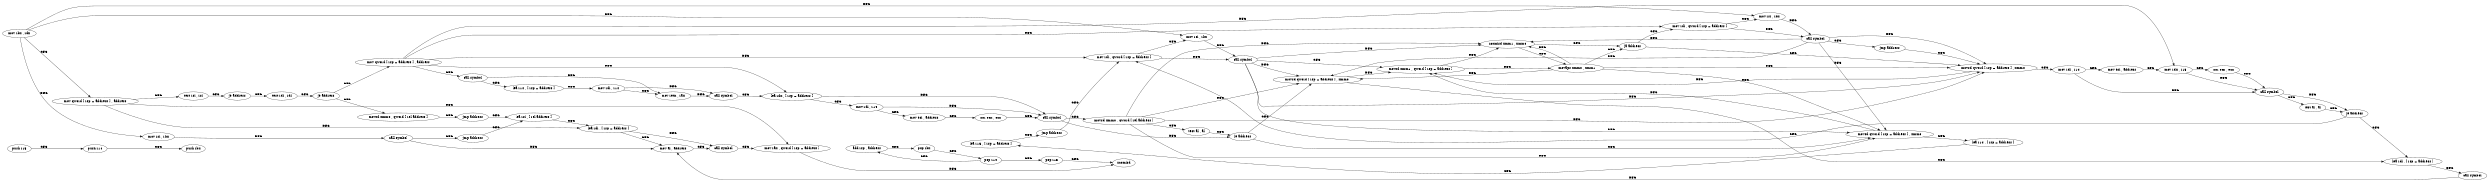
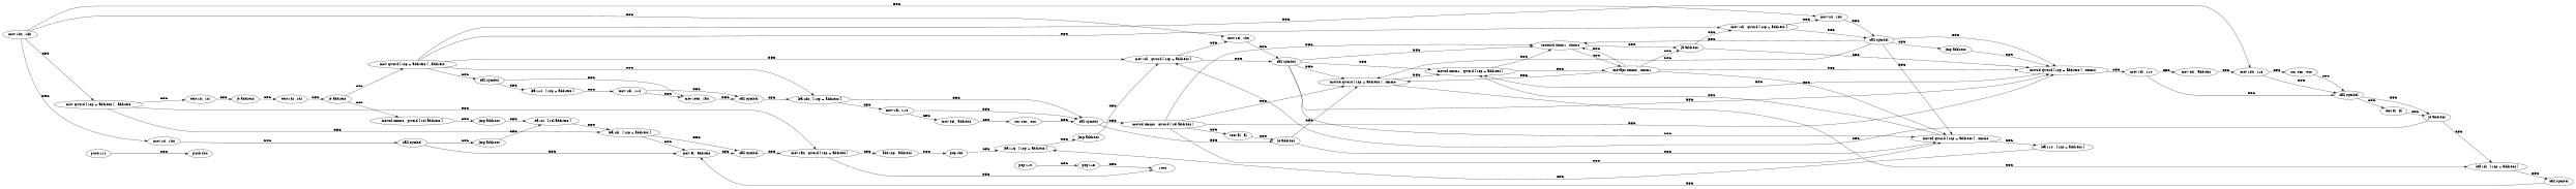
  digraph {
    rankdir=LR
-   n1 [label="push r15"]
    n2 [label="push r14"]
    n3 [label="push rbx"]
    n4 [label="mov rbx , rdx"]
    n5 [label="mov qword [ rsp + address ] , address"]
    n6 [label="mov rsi , rbx"]
    n7 [label="mov rsi , rbx"]
    n8 [label="mov rsi , rbx"]
    n9 [label="test rsi , rsi"]
    n10 [label="lea rdi , [ rsp + address ]"]
    n11 [label="mov rax , qword [ rsp + address ]"]
    n12 [label="call symbol"]
    n13 [label="call symbol"]
    n14 [label="call symbol"]
    n15 [label="je address"]
    n16 [label="mov al , address"]
    n17 [label="call symbol"]
    n18 [label="add rsp , address"]
-   n19 [label=ucomisd]
+   n19 [label=retn]
    n20 [label="test rdi , rdi"]
    n21 [label="je address"]
    n22 [label="movsd xmm0 , qword [ rel address ]"]
    n23 [label="mov qword [ rsp + address ] , address"]
    n24 [label="jmp address"]
    n25 [label="jmp address"]
    n26 [label="call symbol"]
    n27 [label="lea rdx , [ rsp + address ]"]
    n28 [label="mov rdi , qword [ rsp + address ]"]
    n29 [label="mov rdi , qword [ rsp + address ]"]
    n30 [label="mov rdx , r15"]
    n31 [label="lea rsi , [ rel address ]"]
    n32 [label="lea r14 , [ rsp + address ]"]
    n33 [label="mov retn , rax"]
    n34 [label="mov rdi , r14"]
    n35 [label="call symbol"]
    n36 [label="call symbol"]
    n37 [label="xor ecx , ecx"]
    n38 [label="mov rdi , r14"]
    n39 [label="call symbol"]
    n40 [label="mov esi , address"]
    n41 [label="movsd xmm0 , qword [ rel address ]"]
    n42 [label="je address"]
    n43 [label="xor ecx , ecx"]
    n44 [label="test al , al"]
    n45 [label="movsd qword [ rsp + address ] , xmm0"]
    n46 [label="movsd qword [ rsp + address ] , xmm0"]
    n47 [label="ucomisd xmm1 , xmm0"]
    n48 [label="movsd qword [ rsp + address ] , xmm0"]
    n49 [label="lea rdi , [ rsp + address ]"]
    n50 [label="movsd xmm1 , qword [ rsp + address ]"]
    n51 [label="lea r14 , [ rsp + address ]"]
    n52 [label="movaps xmm0 , xmm1"]
    n53 [label="ja address"]
    n54 [label="mov rdi , r14"]
    n55 [label="call symbol"]
    n56 [label="lea r15 , [ rsp + address ]"]
    n57 [label="pop rbx"]
    n58 [label="pop r14"]
    n59 [label="pop r15"]
    n60 [label="jmp address"]
    n61 [label="mov esi , address"]
    n62 [label="jmp address"]
    n63 [label="test al , al"]
    n64 [label="je address"]
-   n1 -> n2 [label=CFG]
    n2 -> n3 [label=CFG]
    n4 -> n5 [label=CFG]
    n4 -> n6 [label=DFG]
    n4 -> n7 [label=DFG]
    n4 -> n8 [label=DFG]
    n5 -> n9 [label=CFG]
    n5 -> n10 [label=DFG]
    n5 -> n11 [label=DFG]
    n6 -> n12 [label=DFG]
    n7 -> n13 [label=DFG]
    n8 -> n14 [label=DFG]
    n9 -> n15 [label=CFG]
    n10 -> n16 [label=CFG]
    n10 -> n17 [label=DFG]
-   n58 -> n18 [label=CFG]
+   n11 -> n18 [label=CFG]
    n11 -> n19 [label=DFG]
    n12 -> n16 [label=DFG]
    n12 -> n24 [label=CFG]
    n13 -> n45 [label=DFG]
    n13 -> n46 [label=DFG]
    n13 -> n47 [label=DFG]
    n13 -> n48 [label=DFG]
    n13 -> n50 [label=CFG]
    n14 -> n45 [label=DFG]
    n14 -> n46 [label=DFG]
    n14 -> n47 [label=DFG]
    n14 -> n48 [label=DFG]
    n14 -> n62 [label=CFG]
    n15 -> n20 [label=CFG]
    n16 -> n17 [label=CFG]
    n17 -> n11 [label=CFG]
-   n18 -> n57 [label=CFG]
+   n18 -> n57 [label=DFG]
    n20 -> n21 [label=CFG]
    n21 -> n22 [label=CFG]
    n21 -> n23 [label=CFG]
    n22 -> n25 [label=CFG]
    n23 -> n26 [label=CFG]
    n23 -> n27 [label=DFG]
    n23 -> n28 [label=DFG]
    n23 -> n29 [label=DFG]
    n23 -> n30 [label=DFG]
    n24 -> n31 [label=CFG]
    n25 -> n31 [label=CFG]
    n26 -> n32 [label=CFG]
    n26 -> n33 [label=DFG]
    n27 -> n34 [label=CFG]
    n27 -> n35 [label=DFG]
    n28 -> n7 [label=CFG]
    n28 -> n13 [label=DFG]
    n29 -> n8 [label=CFG]
    n29 -> n14 [label=DFG]
    n30 -> n36 [label=DFG]
    n30 -> n37 [label=CFG]
    n31 -> n10 [label=CFG]
    n32 -> n38 [label=CFG]
    n33 -> n39 [label=DFG]
    n34 -> n35 [label=DFG]
    n34 -> n40 [label=CFG]
    n35 -> n41 [label=CFG]
    n35 -> n42 [label=DFG]
    n36 -> n63 [label=CFG]
    n36 -> n64 [label=DFG]
    n37 -> n36 [label=CFG]
    n38 -> n33 [label=CFG]
    n38 -> n39 [label=DFG]
    n39 -> n27 [label=CFG]
    n40 -> n43 [label=CFG]
    n41 -> n44 [label=CFG]
    n41 -> n45 [label=DFG]
    n41 -> n46 [label=DFG]
    n41 -> n47 [label=DFG]
    n41 -> n48 [label=DFG]
    n42 -> n45 [label=CFG]
    n42 -> n46 [label=CFG]
    n43 -> n35 [label=CFG]
    n44 -> n42 [label=CFG]
    n45 -> n49 [label=CFG]
    n45 -> n50 [label=DFG]
    n46 -> n50 [label=DFG]
    n46 -> n51 [label=CFG]
    n47 -> n52 [label=CFG]
    n47 -> n53 [label=CFG]
    n48 -> n50 [label=DFG]
    n48 -> n54 [label=CFG]
    n49 -> n55 [label=DFG]
    n50 -> n47 [label=DFG]
    n50 -> n52 [label=DFG]
    n51 -> n56 [label=CFG]
    n52 -> n45 [label=DFG]
    n52 -> n46 [label=DFG]
    n52 -> n47 [label=DFG]
    n52 -> n48 [label=DFG]
    n52 -> n53 [label=CFG]
    n53 -> n29 [label=CFG]
    n53 -> n48 [label=CFG]
    n54 -> n36 [label=DFG]
    n54 -> n61 [label=CFG]
    n55 -> n16 [label=DFG]
    n56 -> n60 [label=CFG]
-   n57 -> n58 [label=CFG]
+   n57 -> n56 [label=CFG]
    n58 -> n59 [label=CFG]
    n59 -> n19 [label=CFG]
    n60 -> n28 [label=CFG]
    n61 -> n30 [label=CFG]
    n62 -> n48 [label=CFG]
    n63 -> n64 [label=CFG]
    n64 -> n28 [label=CFG]
    n64 -> n49 [label=CFG]
  }
